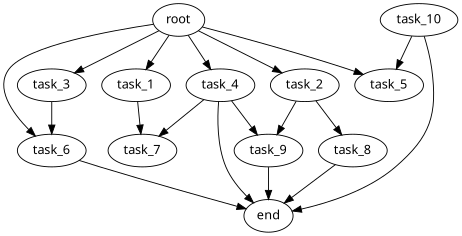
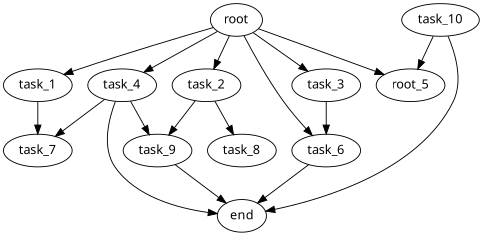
  digraph {
    fontname="Noto Sans"
    node [fontname="Noto Sans"]
    edge [fontname="Noto Sans"]
    root
    task_1
    task_2
    task_3
    task_4
-   task_5
+   task_5 [label=root_5]
    task_6
    task_7
    task_8
    task_9
    end
    task_10
    root -> task_1
    root -> task_2
    root -> task_3
    root -> task_4
    root -> task_5
    root -> task_6
    task_1 -> task_7
    task_2 -> task_8
    task_2 -> task_9
    task_3 -> task_6
    task_4 -> task_7
    task_4 -> task_9
    task_4 -> end
    task_6 -> end
-   task_8 -> end
    task_9 -> end
    task_10 -> task_5
    task_10 -> end
  }
